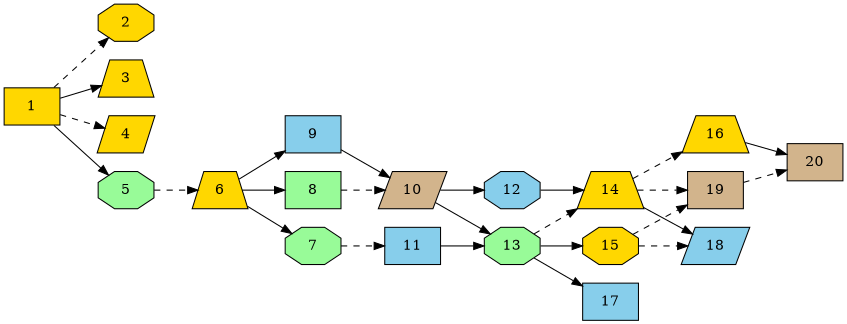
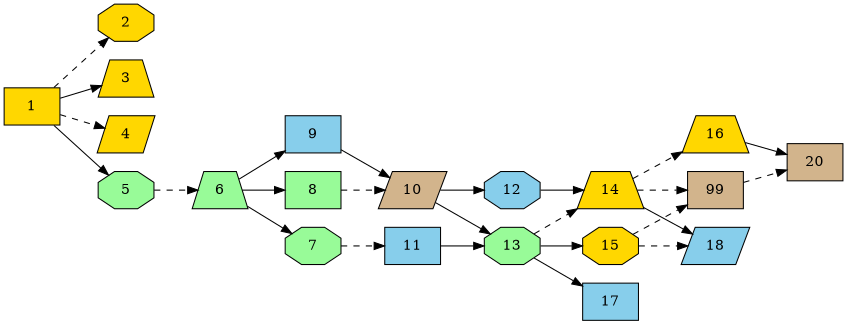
  digraph {
    rankdir=LR
    node [alpha=0.13 fillcolor=gold shape=box style=filled]
    edge [style=solid]
    1 [alpha=0.01 expect_size=7809024]
    2 [alpha=0.16 expect_size=12037120 shape=octagon]
    3 [alpha=0.05 expect_size=27508736 shape=trapezium]
    4 [alpha=0.03 expect_size=45935616 shape=parallelogram]
    5 [expect_size=40290304 fillcolor=palegreen shape=octagon]
-   6 [alpha=0.09 expect_size=49794048 shape=trapezium]
+   6 [alpha=0.09 expect_size=49794048 fillcolor=palegreen shape=trapezium]
    7 [expect_size=6242304 fillcolor=palegreen shape=octagon]
    8 [alpha=0.12 expect_size=22206464 fillcolor=palegreen]
    9 [alpha=0.19 expect_size=25146368 fillcolor=skyblue]
    11 [alpha=0.03 expect_size=16485376 fillcolor=skyblue]
    10 [alpha=0.19 expect_size=33894400 fillcolor=tan shape=parallelogram]
    13 [alpha=0.00 expect_size=9718784 fillcolor=palegreen shape=octagon]
    12 [alpha=0.10 expect_size=18113536 fillcolor=skyblue shape=octagon]
    14 [alpha=0.19 expect_size=21967872 shape=trapezium]
    15 [expect_size=29325312 shape=octagon]
    17 [alpha=0.01 expect_size=32515072 fillcolor=skyblue]
    16 [alpha=0.03 expect_size=11980800 shape=trapezium]
    18 [alpha=0.20 expect_size=15228928 fillcolor=skyblue shape=parallelogram]
-   19 [expect_size=42739712 fillcolor=tan]
+   19 [expect_size=42739712 fillcolor=tan label=99]
    20 [alpha=0.11 expect_size=40571904 fillcolor=tan]
    1 -> 2 [style=dashed]
    1 -> 3
    1 -> 4 [style=dashed]
    1 -> 5
    5 -> 6 [style=dashed]
    6 -> 7
    6 -> 8
    6 -> 9
    7 -> 11 [style=dashed]
    8 -> 10 [style=dashed]
    9 -> 10
    11 -> 13
    10 -> 13
    10 -> 12
    13 -> 14 [style=dashed]
    13 -> 15
    13 -> 17
    12 -> 14
    14 -> 16 [style=dashed]
    14 -> 18
    14 -> 19 [style=dashed]
    15 -> 18 [style=dashed]
    15 -> 19 [style=dashed]
    16 -> 20
    19 -> 20 [style=dashed]
  }
